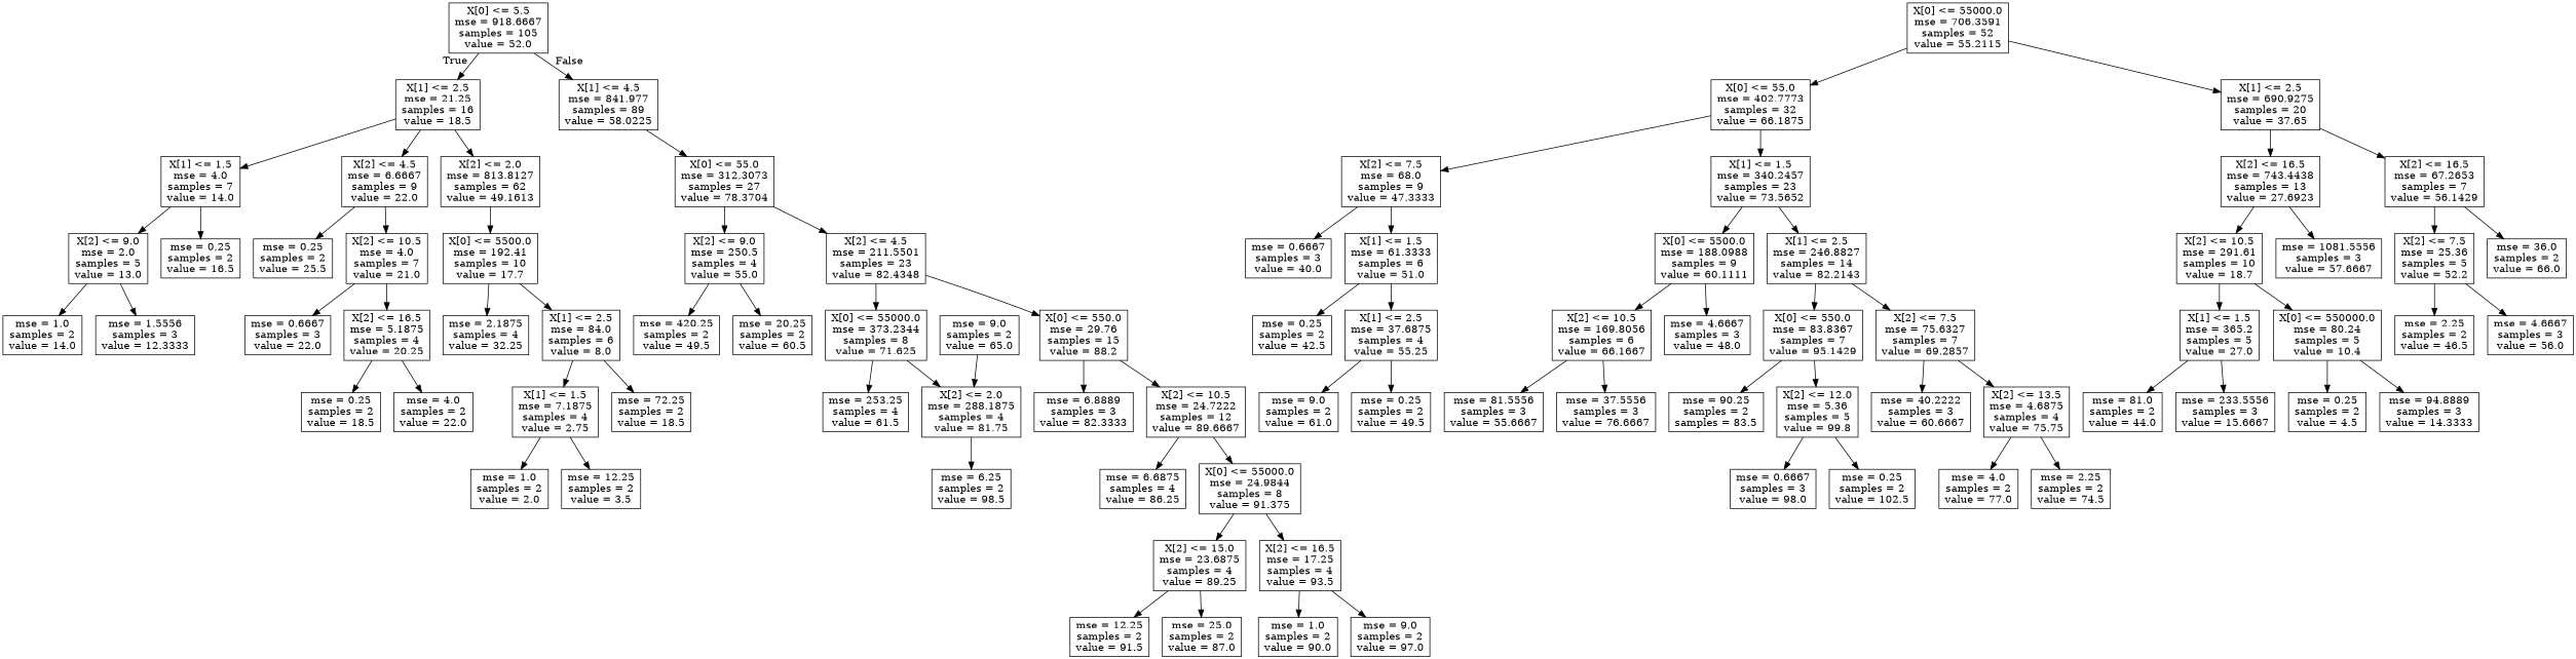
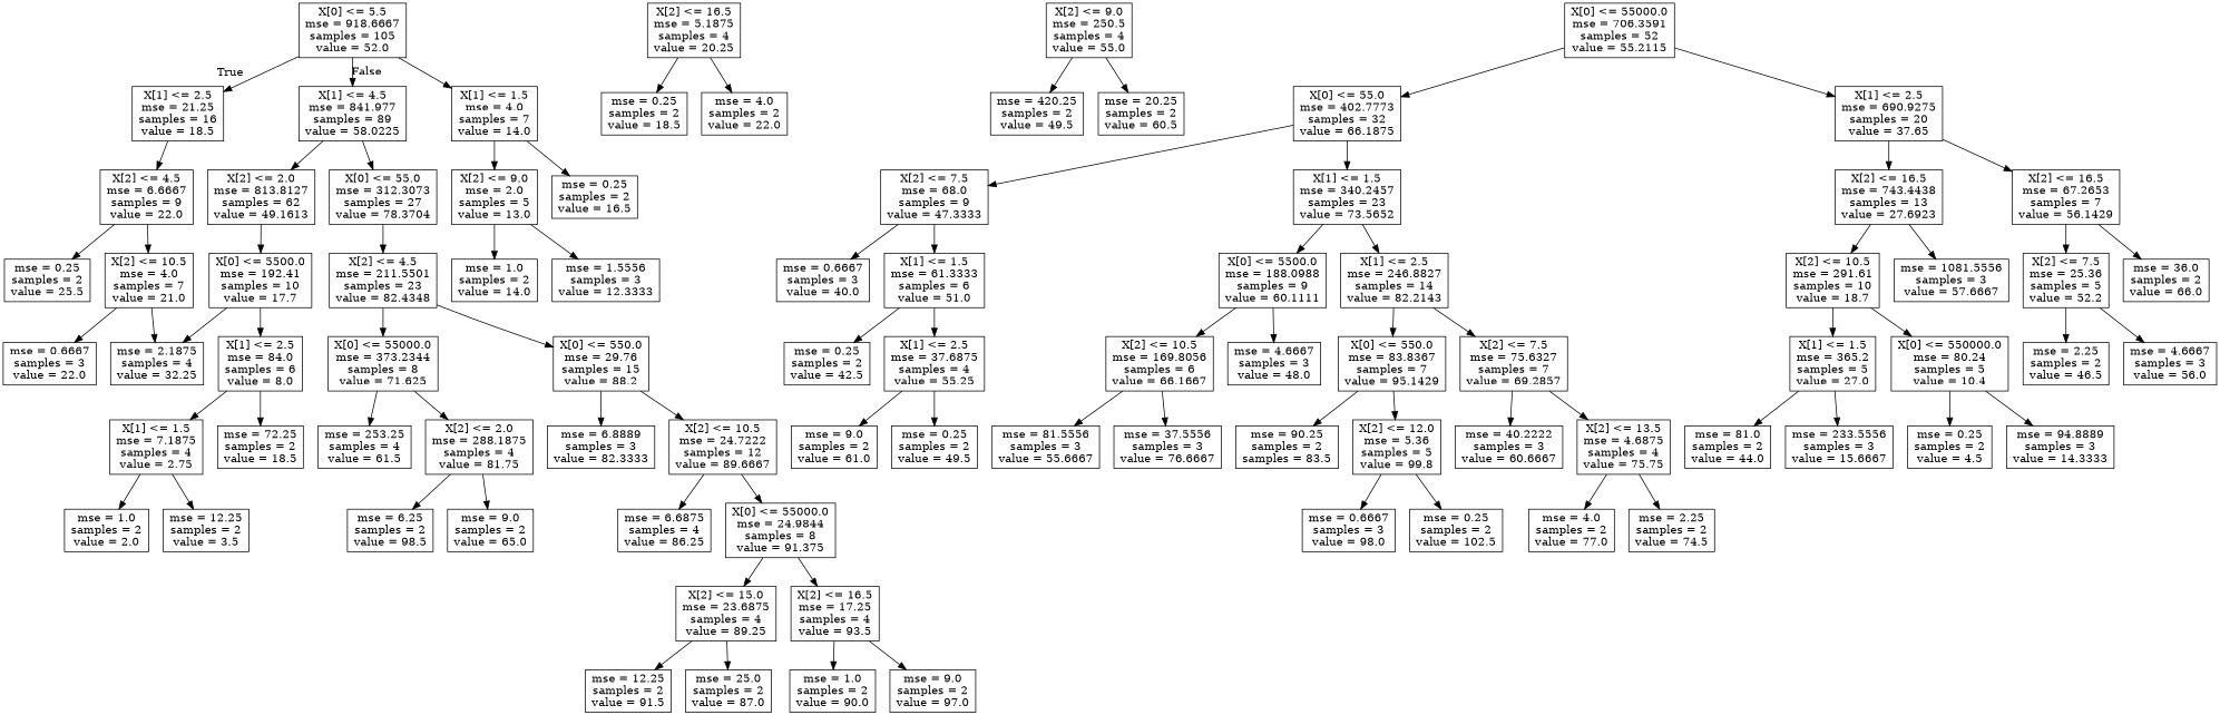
  digraph {
    node [shape=box]
    n1 [label="X[0] <= 5.5\nmse = 918.6667\nsamples = 105\nvalue = 52.0"]
    n2 [label="X[1] <= 2.5\nmse = 21.25\nsamples = 16\nvalue = 18.5"]
    n3 [label="X[1] <= 4.5\nmse = 841.977\nsamples = 89\nvalue = 58.0225"]
    n4 [label="X[1] <= 1.5\nmse = 4.0\nsamples = 7\nvalue = 14.0"]
    n5 [label="X[2] <= 4.5\nmse = 6.6667\nsamples = 9\nvalue = 22.0"]
    n6 [label="X[2] <= 2.0\nmse = 813.8127\nsamples = 62\nvalue = 49.1613"]
    n7 [label="X[0] <= 55.0\nmse = 312.3073\nsamples = 27\nvalue = 78.3704"]
    n8 [label="X[2] <= 9.0\nmse = 2.0\nsamples = 5\nvalue = 13.0"]
    n9 [label="mse = 0.25\nsamples = 2\nvalue = 16.5"]
    n10 [label="mse = 0.25\nsamples = 2\nvalue = 25.5"]
    n11 [label="X[2] <= 10.5\nmse = 4.0\nsamples = 7\nvalue = 21.0"]
    n12 [label="mse = 1.0\nsamples = 2\nvalue = 14.0"]
    n13 [label="mse = 1.5556\nsamples = 3\nvalue = 12.3333"]
    n14 [label="mse = 0.6667\nsamples = 3\nvalue = 22.0"]
    n15 [label="X[2] <= 16.5\nmse = 5.1875\nsamples = 4\nvalue = 20.25"]
    n16 [label="mse = 0.25\nsamples = 2\nvalue = 18.5"]
    n17 [label="mse = 4.0\nsamples = 2\nvalue = 22.0"]
    n18 [label="X[0] <= 5500.0\nmse = 192.41\nsamples = 10\nvalue = 17.7"]
    n19 [label="X[2] <= 9.0\nmse = 250.5\nsamples = 4\nvalue = 55.0"]
    n20 [label="X[2] <= 4.5\nmse = 211.5501\nsamples = 23\nvalue = 82.4348"]
    n21 [label="mse = 2.1875\nsamples = 4\nvalue = 32.25"]
    n22 [label="X[1] <= 2.5\nmse = 84.0\nsamples = 6\nvalue = 8.0"]
    n23 [label="X[0] <= 55000.0\nmse = 706.3591\nsamples = 52\nvalue = 55.2115"]
    n24 [label="X[0] <= 55.0\nmse = 402.7773\nsamples = 32\nvalue = 66.1875"]
    n25 [label="X[1] <= 2.5\nmse = 690.9275\nsamples = 20\nvalue = 37.65"]
    n26 [label="X[1] <= 1.5\nmse = 7.1875\nsamples = 4\nvalue = 2.75"]
    n27 [label="mse = 72.25\nsamples = 2\nvalue = 18.5"]
    n28 [label="mse = 1.0\nsamples = 2\nvalue = 2.0"]
    n29 [label="mse = 12.25\nsamples = 2\nvalue = 3.5"]
    n30 [label="X[2] <= 7.5\nmse = 68.0\nsamples = 9\nvalue = 47.3333"]
    n31 [label="X[1] <= 1.5\nmse = 340.2457\nsamples = 23\nvalue = 73.5652"]
    n32 [label="X[2] <= 16.5\nmse = 743.4438\nsamples = 13\nvalue = 27.6923"]
    n33 [label="X[2] <= 16.5\nmse = 67.2653\nsamples = 7\nvalue = 56.1429"]
    n34 [label="mse = 0.6667\nsamples = 3\nvalue = 40.0"]
    n35 [label="X[1] <= 1.5\nmse = 61.3333\nsamples = 6\nvalue = 51.0"]
    n36 [label="X[0] <= 5500.0\nmse = 188.0988\nsamples = 9\nvalue = 60.1111"]
    n37 [label="X[1] <= 2.5\nmse = 246.8827\nsamples = 14\nvalue = 82.2143"]
    n38 [label="mse = 0.25\nsamples = 2\nvalue = 42.5"]
    n39 [label="X[1] <= 2.5\nmse = 37.6875\nsamples = 4\nvalue = 55.25"]
    n40 [label="mse = 9.0\nsamples = 2\nvalue = 61.0"]
    n41 [label="mse = 0.25\nsamples = 2\nvalue = 49.5"]
    n42 [label="X[2] <= 10.5\nmse = 169.8056\nsamples = 6\nvalue = 66.1667"]
    n43 [label="mse = 4.6667\nsamples = 3\nvalue = 48.0"]
    n44 [label="X[0] <= 550.0\nmse = 83.8367\nsamples = 7\nvalue = 95.1429"]
    n45 [label="X[2] <= 7.5\nmse = 75.6327\nsamples = 7\nvalue = 69.2857"]
    n46 [label="mse = 81.5556\nsamples = 3\nvalue = 55.6667"]
    n47 [label="mse = 37.5556\nsamples = 3\nvalue = 76.6667"]
    n48 [label="mse = 90.25\nsamples = 2\nsamples = 83.5"]
    n49 [label="X[2] <= 12.0\nmse = 5.36\nsamples = 5\nvalue = 99.8"]
    n50 [label="mse = 40.2222\nsamples = 3\nvalue = 60.6667"]
    n51 [label="X[2] <= 13.5\nmse = 4.6875\nsamples = 4\nvalue = 75.75"]
    n52 [label="mse = 0.6667\nsamples = 3\nvalue = 98.0"]
    n53 [label="mse = 0.25\nsamples = 2\nvalue = 102.5"]
    n54 [label="mse = 4.0\nsamples = 2\nvalue = 77.0"]
    n55 [label="mse = 2.25\nsamples = 2\nvalue = 74.5"]
    n56 [label="X[2] <= 10.5\nmse = 291.61\nsamples = 10\nvalue = 18.7"]
    n57 [label="mse = 1081.5556\nsamples = 3\nvalue = 57.6667"]
    n58 [label="X[2] <= 7.5\nmse = 25.36\nsamples = 5\nvalue = 52.2"]
    n59 [label="mse = 36.0\nsamples = 2\nvalue = 66.0"]
    n60 [label="X[1] <= 1.5\nmse = 365.2\nsamples = 5\nvalue = 27.0"]
    n61 [label="X[0] <= 550000.0\nmse = 80.24\nsamples = 5\nvalue = 10.4"]
    n62 [label="mse = 81.0\nsamples = 2\nvalue = 44.0"]
    n63 [label="mse = 233.5556\nsamples = 3\nvalue = 15.6667"]
    n64 [label="mse = 0.25\nsamples = 2\nvalue = 4.5"]
    n65 [label="mse = 94.8889\nsamples = 3\nvalue = 14.3333"]
    n66 [label="mse = 2.25\nsamples = 2\nvalue = 46.5"]
    n67 [label="mse = 4.6667\nsamples = 3\nvalue = 56.0"]
    n68 [label="mse = 420.25\nsamples = 2\nvalue = 49.5"]
    n69 [label="mse = 20.25\nsamples = 2\nvalue = 60.5"]
    n70 [label="X[0] <= 55000.0\nmse = 373.2344\nsamples = 8\nvalue = 71.625"]
    n71 [label="X[0] <= 550.0\nmse = 29.76\nsamples = 15\nvalue = 88.2"]
    n72 [label="mse = 253.25\nsamples = 4\nvalue = 61.5"]
    n73 [label="X[2] <= 2.0\nmse = 288.1875\nsamples = 4\nvalue = 81.75"]
    n74 [label="mse = 6.8889\nsamples = 3\nvalue = 82.3333"]
    n75 [label="X[2] <= 10.5\nmse = 24.7222\nsamples = 12\nvalue = 89.6667"]
    n76 [label="mse = 6.25\nsamples = 2\nvalue = 98.5"]
    n77 [label="mse = 9.0\nsamples = 2\nvalue = 65.0"]
    n78 [label="mse = 6.6875\nsamples = 4\nvalue = 86.25"]
    n79 [label="X[0] <= 55000.0\nmse = 24.9844\nsamples = 8\nvalue = 91.375"]
    n80 [label="X[2] <= 15.0\nmse = 23.6875\nsamples = 4\nvalue = 89.25"]
    n81 [label="X[2] <= 16.5\nmse = 17.25\nsamples = 4\nvalue = 93.5"]
    n82 [label="mse = 12.25\nsamples = 2\nvalue = 91.5"]
    n83 [label="mse = 25.0\nsamples = 2\nvalue = 87.0"]
    n84 [label="mse = 1.0\nsamples = 2\nvalue = 90.0"]
    n85 [label="mse = 9.0\nsamples = 2\nvalue = 97.0"]
    n1 -> n2 [headlabel=True labelangle=45 labeldistance=2.5]
    n1 -> n3 [headlabel=False labelangle=-45 labeldistance=2.5]
-   n2 -> n4
+   n1 -> n4
    n2 -> n5
-   n2 -> n6
+   n3 -> n6
    n3 -> n7
    n4 -> n8
    n4 -> n9
    n5 -> n10
    n5 -> n11
    n6 -> n18
-   n7 -> n19
    n7 -> n20
    n8 -> n12
    n8 -> n13
    n11 -> n14
-   n11 -> n15
+   n11 -> n21
    n15 -> n16
    n15 -> n17
    n18 -> n21
    n18 -> n22
    n19 -> n68
    n19 -> n69
    n20 -> n70
    n20 -> n71
    n22 -> n26
    n22 -> n27
    n23 -> n24
    n23 -> n25
    n24 -> n30
    n24 -> n31
    n25 -> n32
    n25 -> n33
    n26 -> n28
    n26 -> n29
    n30 -> n34
    n30 -> n35
    n31 -> n36
    n31 -> n37
    n32 -> n56
    n32 -> n57
    n33 -> n58
    n33 -> n59
    n35 -> n38
    n35 -> n39
    n36 -> n42
    n36 -> n43
    n37 -> n44
    n37 -> n45
    n39 -> n40
    n39 -> n41
    n42 -> n46
    n42 -> n47
    n44 -> n48
    n44 -> n49
    n45 -> n50
    n45 -> n51
    n49 -> n52
    n49 -> n53
    n51 -> n54
    n51 -> n55
    n56 -> n60
    n56 -> n61
    n58 -> n66
    n58 -> n67
    n60 -> n62
    n60 -> n63
    n61 -> n64
    n61 -> n65
    n70 -> n72
    n70 -> n73
    n71 -> n74
    n71 -> n75
    n73 -> n76
-   n77 -> n73
+   n73 -> n77
    n75 -> n78
    n75 -> n79
    n79 -> n80
    n79 -> n81
    n80 -> n82
    n80 -> n83
    n81 -> n84
    n81 -> n85
  }
